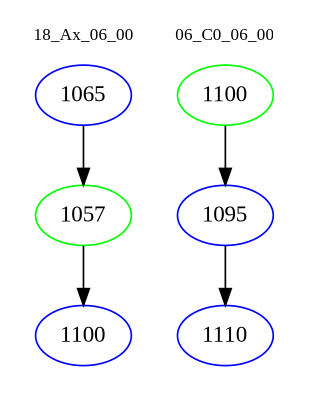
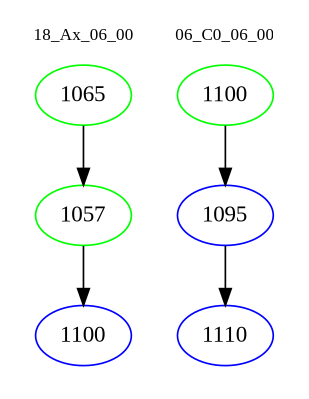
  digraph {
    fontname="Liberation Serif"
    node [color=green fontname="Liberation Serif"]
    edge [color=black fontname="Liberation Serif"]
-   n1 [color=blue label=1065]
+   n1 [label=1065]
    n2 [label=1057]
    n3 [color=blue label=1100]
    n4 [label=1100]
    n5 [color=blue label=1095]
    n6 [color=blue label=1110]
    subgraph cluster_1 {
      color=white
      fontsize=10
      label="18_Ax_06_00"
      n1
      n2
      n3
    }
    subgraph cluster_2 {
      color=white
      fontsize=10
      label="06_C0_06_00"
      n4
      n5
      n6
    }
    n1 -> n2
    n2 -> n3
    n4 -> n5
    n5 -> n6
  }
